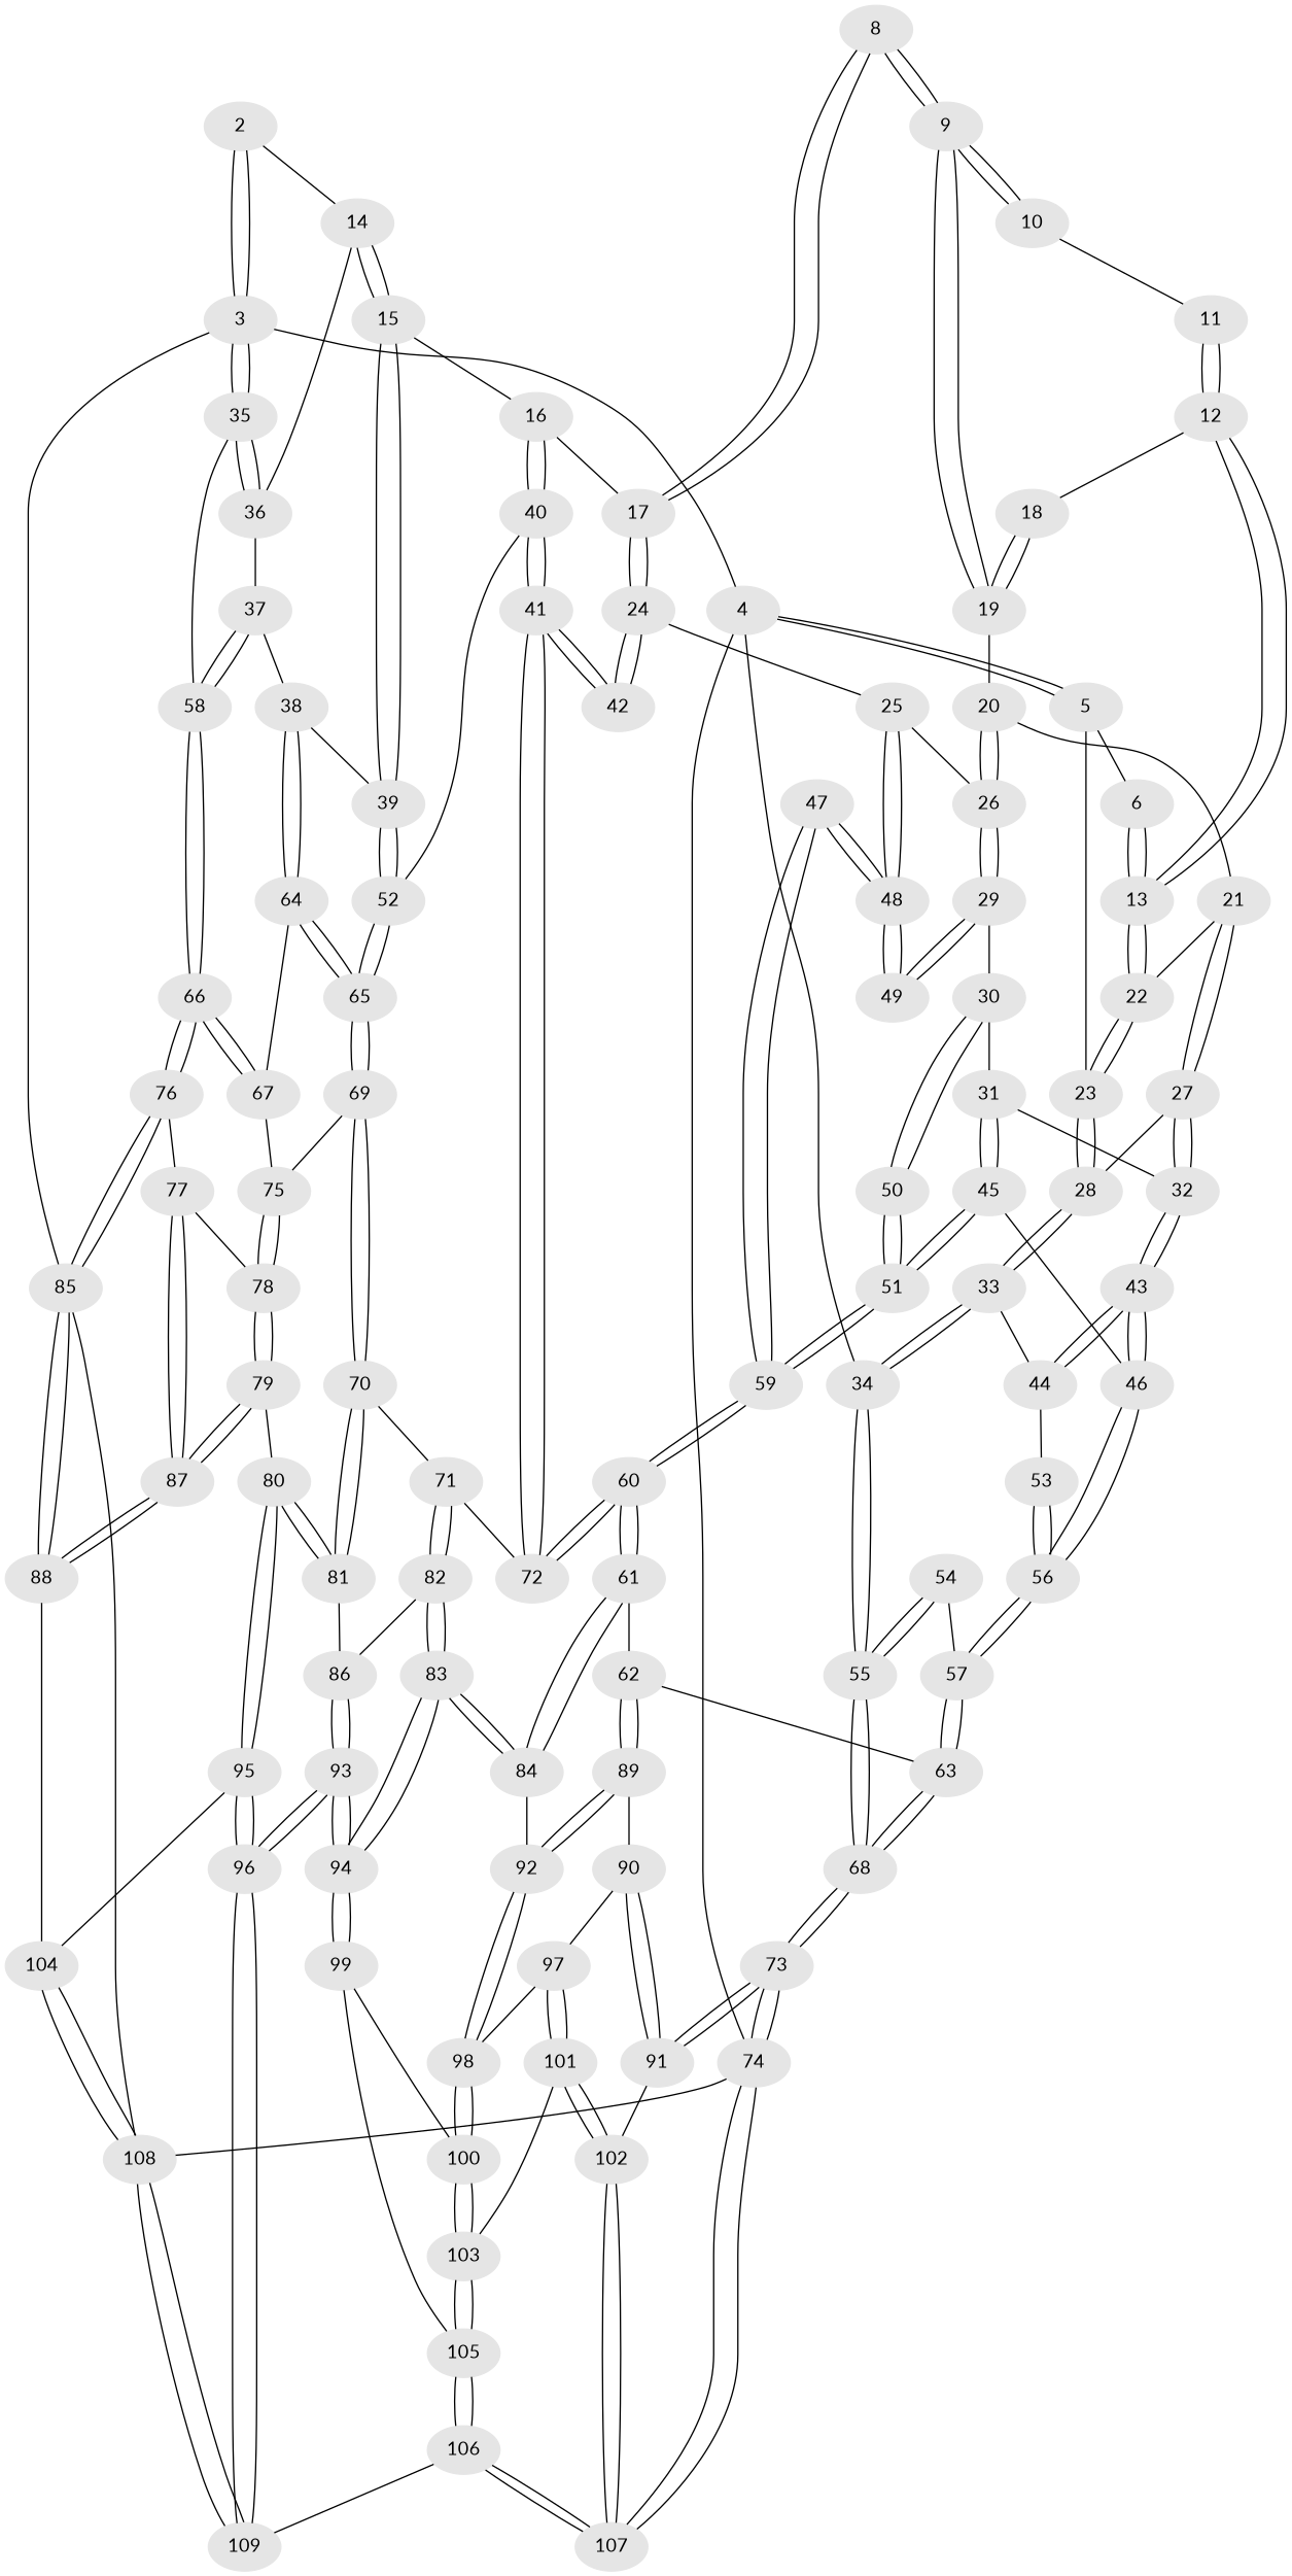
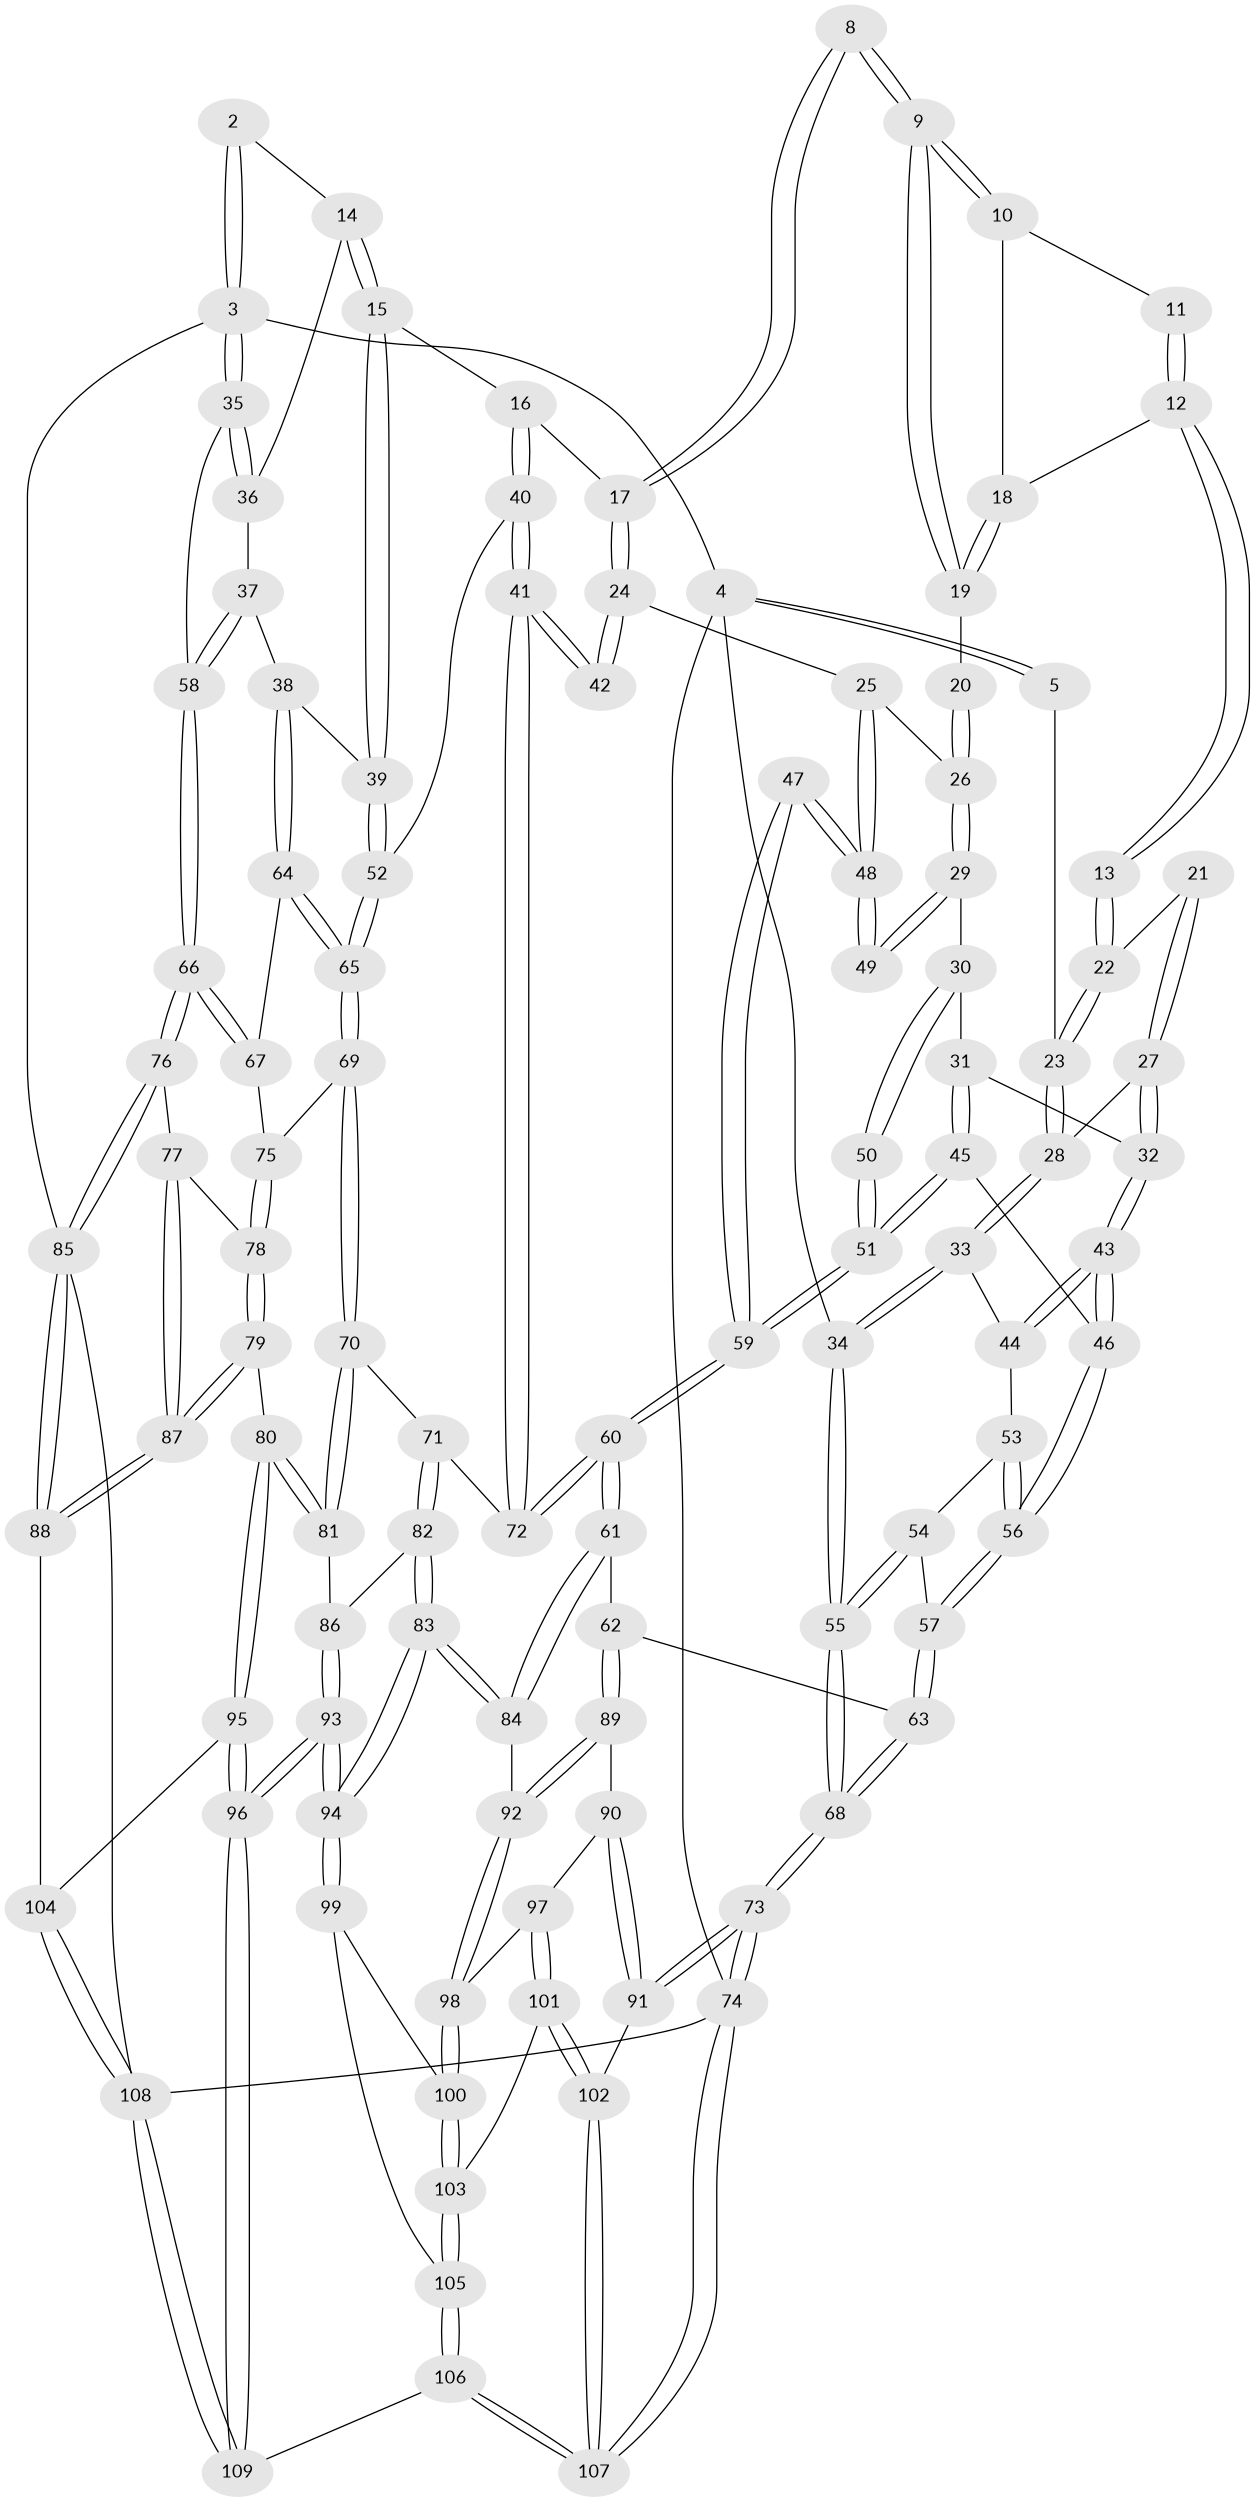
  graph {
    fontname=Lato
    node [color=gray90 fontname=Lato style=filled]
    edge [fontname=Lato]
    2
    3
    14
    8
    9
    17
    4
    35
    85
    15
    36
    5
    34
    74
    58
    108
    88
-   6
    23
    55
    107
    13
    28
    22
    11
    12
    10
    19
    24
    18
    20
    16
    39
    37
    40
    52
    41
    25
    42
    21
    26
    27
    29
    32
    33
    48
    49
    30
    43
    44
    31
    50
    45
    51
    46
    53
    68
    66
    38
    64
    65
    67
    72
    47
    59
    56
    54
    57
    60
    69
    63
    73
    76
    61
    62
    84
    89
    92
    90
    75
    70
    77
    78
    91
    71
    81
    82
    86
    83
    102
    109
    79
    87
    80
    95
    104
    96
    93
    94
    99
    98
    97
    101
    100
    105
    103
    106
    2 -- 3
    2 -- 3
    2 -- 14
    3 -- 4
    3 -- 35
    3 -- 35
    3 -- 85
    14 -- 15
    14 -- 15
    14 -- 36
    8 -- 9
    8 -- 9
    8 -- 17
    8 -- 17
    9 -- 10
    9 -- 10
    9 -- 19
    9 -- 19
    17 -- 24
    17 -- 24
    4 -- 5
    4 -- 5
    4 -- 34
    4 -- 74
    35 -- 36
    35 -- 36
    35 -- 58
    85 -- 108
    85 -- 88
    85 -- 88
    15 -- 16
    15 -- 39
    15 -- 39
    36 -- 37
-   5 -- 6
    5 -- 23
    34 -- 55
    34 -- 55
    74 -- 108
    74 -- 107
    74 -- 107
    58 -- 66
    58 -- 66
    108 -- 109
    108 -- 109
    88 -- 104
-   6 -- 13
-   6 -- 13
    23 -- 28
    23 -- 28
    55 -- 68
    55 -- 68
    13 -- 22
    13 -- 22
    28 -- 33
    28 -- 33
    22 -- 23
    22 -- 23
    11 -- 12
    11 -- 12
    12 -- 13
    12 -- 13
    12 -- 18
    10 -- 11
+   10 -- 18
    19 -- 20
    24 -- 25
    24 -- 42
    24 -- 42
    18 -- 19
    18 -- 19
-   20 -- 21
    20 -- 26
    20 -- 26
    16 -- 17
    16 -- 40
    16 -- 40
    39 -- 52
    39 -- 52
    37 -- 58
    37 -- 58
    37 -- 38
    40 -- 52
    40 -- 41
    40 -- 41
    52 -- 65
    52 -- 65
    41 -- 42
    41 -- 42
    41 -- 72
    41 -- 72
    25 -- 26
    25 -- 48
    25 -- 48
    21 -- 22
    21 -- 27
    21 -- 27
    26 -- 29
    26 -- 29
    27 -- 28
    27 -- 32
    27 -- 32
    29 -- 49
    29 -- 49
    29 -- 30
    32 -- 43
    32 -- 43
    33 -- 34
    33 -- 34
    33 -- 44
    48 -- 49
    48 -- 49
    30 -- 31
    30 -- 50
    30 -- 50
    43 -- 44
    43 -- 44
    43 -- 46
    43 -- 46
    44 -- 53
    31 -- 32
    31 -- 45
    31 -- 45
    50 -- 51
    50 -- 51
    45 -- 51
    45 -- 51
    45 -- 46
    51 -- 59
    51 -- 59
    46 -- 56
    46 -- 56
    53 -- 56
    53 -- 56
+   53 -- 54
    68 -- 73
    68 -- 73
    66 -- 67
    66 -- 67
    66 -- 76
    66 -- 76
    38 -- 39
    38 -- 64
    38 -- 64
    64 -- 65
    64 -- 65
    64 -- 67
    65 -- 69
    65 -- 69
    67 -- 75
    47 -- 48
    47 -- 48
    47 -- 59
    47 -- 59
    59 -- 60
    59 -- 60
    56 -- 57
    56 -- 57
    54 -- 55
    54 -- 55
    54 -- 57
    57 -- 63
    57 -- 63
    60 -- 72
    60 -- 72
    60 -- 61
    60 -- 61
    69 -- 75
    69 -- 70
    69 -- 70
    63 -- 68
    63 -- 68
    73 -- 74
    73 -- 74
    73 -- 91
    73 -- 91
    76 -- 85
    76 -- 85
    76 -- 77
    61 -- 62
    61 -- 84
    61 -- 84
    62 -- 63
    62 -- 89
    62 -- 89
    84 -- 92
    89 -- 92
    89 -- 92
    89 -- 90
    92 -- 98
    92 -- 98
    90 -- 91
    90 -- 91
    90 -- 97
    75 -- 78
    75 -- 78
    70 -- 71
    70 -- 81
    70 -- 81
    77 -- 78
    77 -- 87
    77 -- 87
    78 -- 79
    78 -- 79
    91 -- 102
    71 -- 72
    71 -- 82
    71 -- 82
    81 -- 86
    82 -- 86
    82 -- 83
    82 -- 83
    86 -- 93
    86 -- 93
    83 -- 84
    83 -- 84
    83 -- 94
    83 -- 94
    102 -- 107
    102 -- 107
    79 -- 87
    79 -- 87
    79 -- 80
    87 -- 88
    87 -- 88
    80 -- 81
    80 -- 81
    80 -- 95
    80 -- 95
    95 -- 104
    95 -- 96
    95 -- 96
    104 -- 108
    104 -- 108
    96 -- 109
    96 -- 109
    93 -- 96
    93 -- 96
    93 -- 94
    93 -- 94
    94 -- 99
    94 -- 99
    99 -- 100
    99 -- 105
    98 -- 100
    98 -- 100
    97 -- 98
    97 -- 101
    97 -- 101
    101 -- 102
    101 -- 102
    101 -- 103
    100 -- 103
    100 -- 103
    105 -- 106
    105 -- 106
    103 -- 105
    103 -- 105
    106 -- 107
    106 -- 107
    106 -- 109
  }
